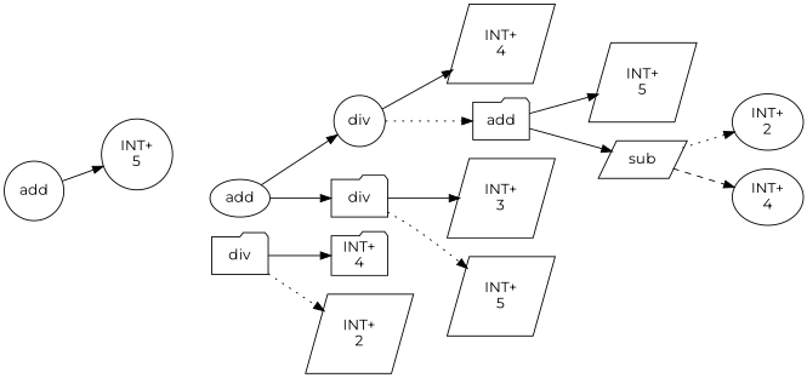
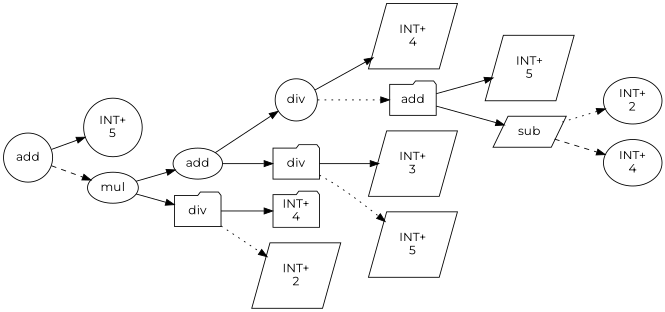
  digraph {
    rankdir=LR
    fontname=Montserrat
    node [shape=parallelogram fontname=Montserrat]
    edge [style=solid fontname=Montserrat]
    n1 [label=add shape=circle]
    n2 [label="INT+\n5" shape=circle]
+   n3 [label=mul shape=ellipse]
    n4 [label=add shape=ellipse]
    n5 [label=div shape=folder]
    n6 [label=div shape=circle]
    n7 [label=div shape=folder]
    n8 [label="INT+\n4"]
    n9 [label=add shape=folder]
    n10 [label="INT+\n5"]
    n11 [label=sub]
    n12 [label="INT+\n2" shape=ellipse]
    n13 [label="INT+\n4" shape=ellipse]
    n14 [label="INT+\n3"]
    n15 [label="INT+\n5"]
    n16 [label="INT+\n4" shape=folder]
    n17 [label="INT+\n2"]
    n1 -> n2
+   n1 -> n3 [style=dashed]
+   n3 -> n4
+   n3 -> n5
    n4 -> n6
    n4 -> n7
    n5 -> n16
    n5 -> n17 [style=dotted]
    n6 -> n8
    n6 -> n9 [style=dotted]
    n7 -> n14
    n7 -> n15 [style=dotted]
    n9 -> n10
    n9 -> n11
    n11 -> n12 [style=dotted]
    n11 -> n13 [style=dashed]
  }
